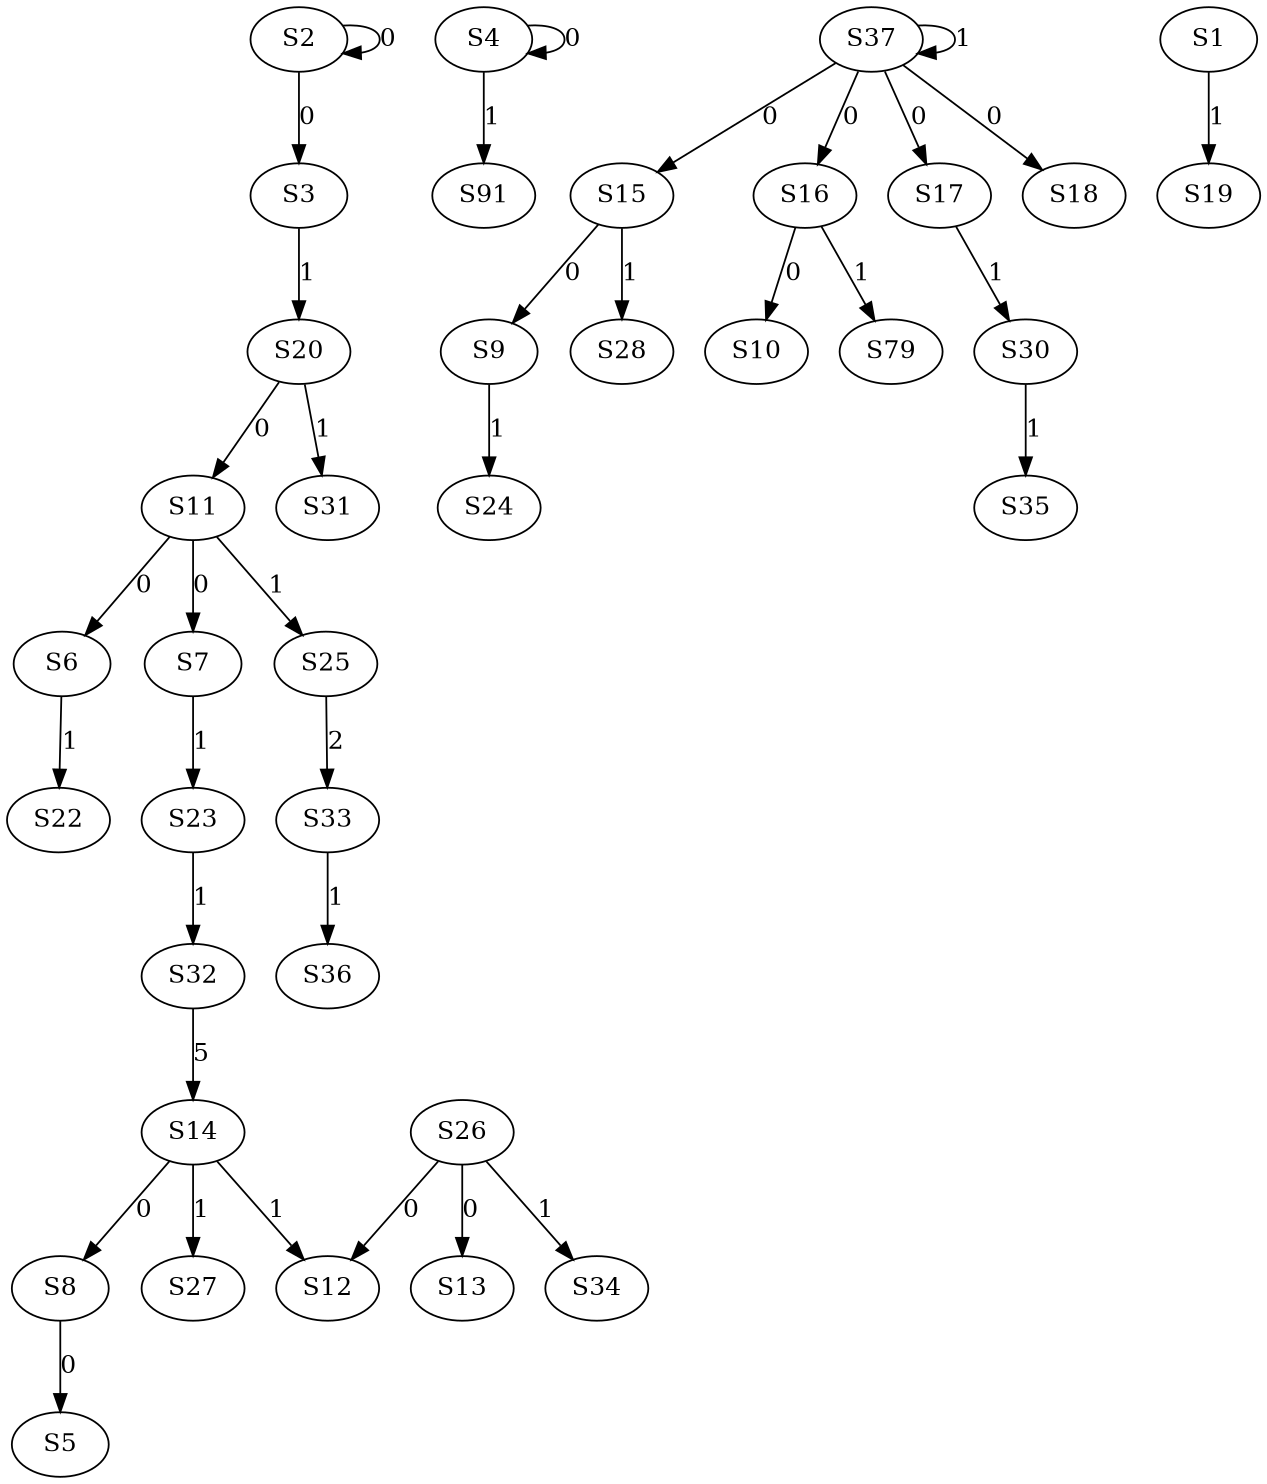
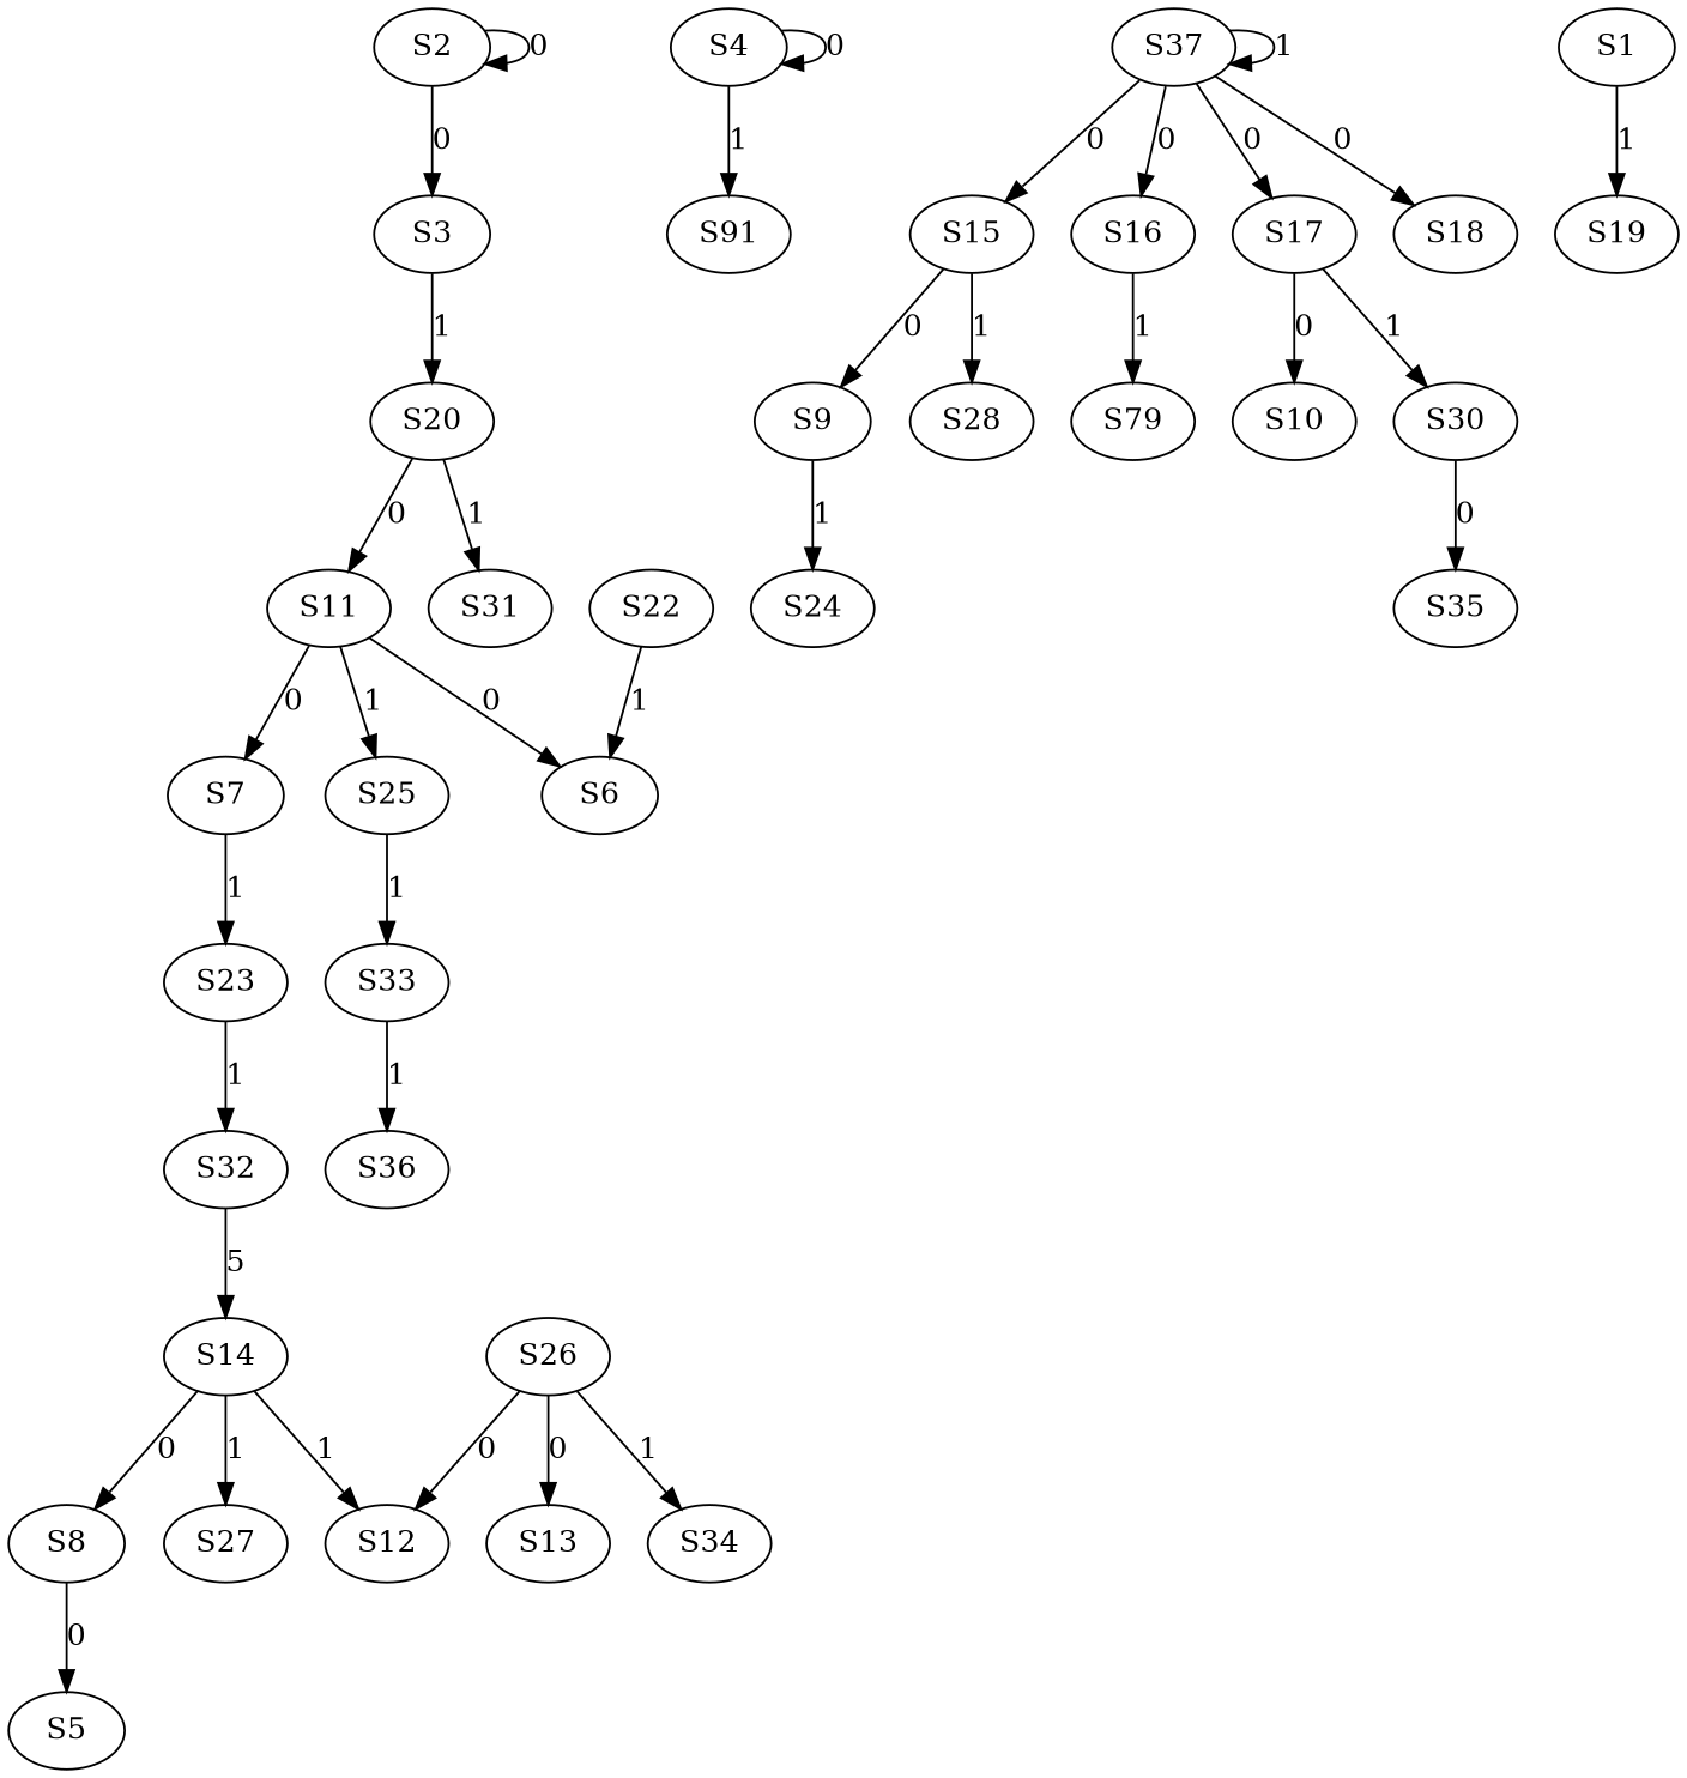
  strict digraph {
    S2
    S3
    S20
    S11
    S31
    S4
    n7 [label=S91]
    S8
    S5
    S6
    S7
    S25
    S22
    S23
    S33
    S32
    S14
    S27
    S12
    S26
    S13
    S34
    S15
    S9
    S28
    S24
    S16
    S10
    n29 [label=S79]
    S37
    S17
    S18
    S30
    S35
    S1
    S19
    S36
    S2 -> S2 [label=0]
    S2 -> S3 [label=0]
    S3 -> S20 [label=1]
    S20 -> S11 [label=0]
    S20 -> S31 [label=1]
    S11 -> S6 [label=0]
    S11 -> S7 [label=0]
    S11 -> S25 [label=1]
    S4 -> S4 [label=0]
    S4 -> n7 [label=1]
    S8 -> S5 [label=0]
-   S6 -> S22 [label=1]
+   S22 -> S6 [label=1]
    S7 -> S23 [label=1]
-   S25 -> S33 [label=2]
+   S25 -> S33 [label=1]
    S23 -> S32 [label=1]
    S33 -> S36 [label=1]
    S32 -> S14 [label=5]
    S14 -> S8 [label=0]
    S14 -> S27 [label=1]
    S14 -> S12 [label=1]
    S26 -> S12 [label=0]
    S26 -> S13 [label=0]
    S26 -> S34 [label=1]
    S15 -> S9 [label=0]
    S15 -> S28 [label=1]
    S9 -> S24 [label=1]
-   S16 -> S10 [label=0]
+   S17 -> S10 [label=0]
    S16 -> n29 [label=1]
    S37 -> S15 [label=0]
    S37 -> S16 [label=0]
    S37 -> S37 [label=1]
    S37 -> S17 [label=0]
    S37 -> S18 [label=0]
    S17 -> S30 [label=1]
-   S30 -> S35 [label=1]
+   S30 -> S35 [label=0]
    S1 -> S19 [label=1]
  }
